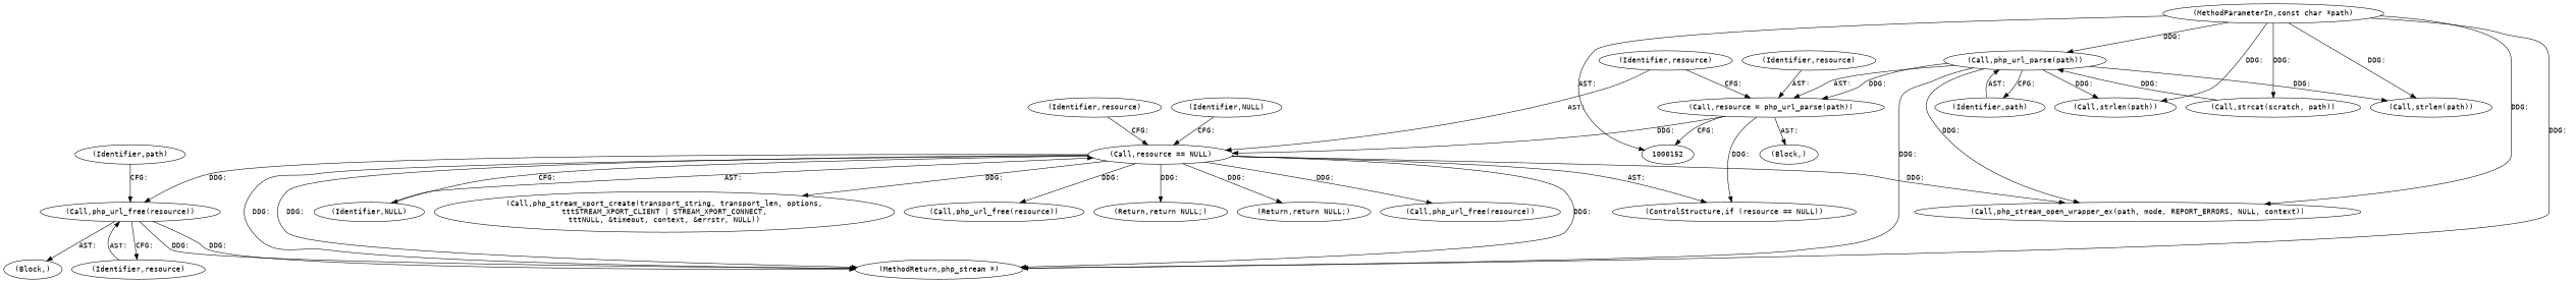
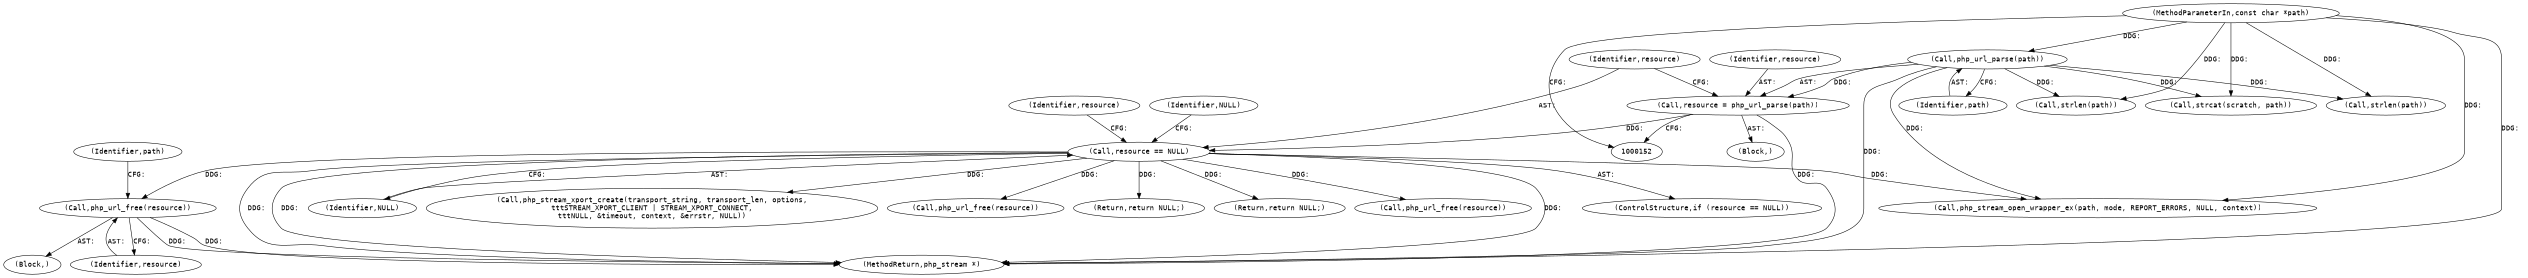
  digraph {
    fontname="DejaVu Sans Mono"
    node [fontname="DejaVu Sans Mono"]
    edge [fontname="DejaVu Sans Mono"]
    n1 [label="(Call,php_url_free(resource))"]
    n2 [label="(Block,)"]
    n3 [label="(MethodReturn,php_stream *)"]
    n4 [label="(Identifier,resource)"]
    n5 [label="(Call,resource == NULL)"]
    n6 [label="(ControlStructure,if (resource == NULL))"]
    n7 [label="(Call,php_stream_open_wrapper_ex(path, mode, REPORT_ERRORS, NULL, context))"]
    n8 [label="(Identifier,NULL)"]
    n9 [label="(Call,php_stream_xport_create(transport_string, transport_len, options,\n\t\t\tSTREAM_XPORT_CLIENT | STREAM_XPORT_CONNECT,\n\t\t\tNULL, &timeout, context, &errstr, NULL))"]
    n10 [label="(Call,php_url_free(resource))"]
    n11 [label="(Return,return NULL;)"]
    n12 [label="(Return,return NULL;)"]
    n13 [label="(Call,php_url_free(resource))"]
    n14 [label="(Call,resource = php_url_parse(path))"]
    n15 [label="(Block,)"]
    1000152
    n17 [label="(Call,php_url_parse(path))"]
    n18 [label="(Call,strlen(path))"]
    n19 [label="(Call,strcat(scratch, path))"]
    n20 [label="(Identifier,path)"]
    n21 [label="(Call,strlen(path))"]
    n22 [label="(MethodParameterIn,const char *path)"]
    n23 [label="(Identifier,resource)"]
    n24 [label="(Identifier,resource)"]
    n25 [label="(Identifier,NULL)"]
    n26 [label="(Identifier,path)"]
    n27 [label="(Identifier,resource)"]
    n1 -> n2 [label="AST: "]
    n1 -> n3 [label="DDG: "]
    n1 -> n3 [label="DDG: "]
    n1 -> n4 [label="CFG: "]
    n4 -> n1 [label="AST: "]
    n5 -> n1 [label="DDG: "]
    n5 -> n3 [label="DDG: "]
    n5 -> n3 [label="DDG: "]
    n5 -> n3 [label="DDG: "]
    n5 -> n6 [label="AST: "]
    n5 -> n7 [label="DDG: "]
    n5 -> n8 [label="CFG: "]
    n5 -> n9 [label="DDG: "]
    n5 -> n10 [label="DDG: "]
    n5 -> n11 [label="DDG: "]
    n5 -> n12 [label="DDG: "]
    n5 -> n13 [label="DDG: "]
    n8 -> n5 [label="AST: "]
-   n14 -> n6 [label="DDG: "]
+   n14 -> n3 [label="DDG: "]
    n14 -> n5 [label="DDG: "]
    n14 -> n15 [label="AST: "]
    n14 -> 1000152 [label="CFG: "]
    n17 -> n3 [label="DDG: "]
    n17 -> n7 [label="DDG: "]
    n17 -> n14 [label="AST: "]
    n17 -> n14 [label="DDG: "]
    n17 -> n18 [label="DDG: "]
-   n19 -> n17 [label="DDG: "]
+   n17 -> n19 [label="DDG: "]
    n17 -> n20 [label="CFG: "]
    n17 -> n21 [label="DDG: "]
    n20 -> n17 [label="AST: "]
    n22 -> n3 [label="DDG: "]
    n22 -> n7 [label="DDG: "]
-   n22 -> 1000152 [label="AST: "]
+   n22 -> 1000152 [label="CFG: "]
    n22 -> n17 [label="DDG: "]
    n22 -> n18 [label="DDG: "]
    n22 -> n19 [label="DDG: "]
    n22 -> n21 [label="DDG: "]
    n23 -> n5 [label="AST: "]
    n23 -> n14 [label="CFG: "]
    n24 -> n5 [label="CFG: "]
    n25 -> n5 [label="CFG: "]
    n26 -> n1 [label="CFG: "]
    n27 -> n14 [label="AST: "]
  }
